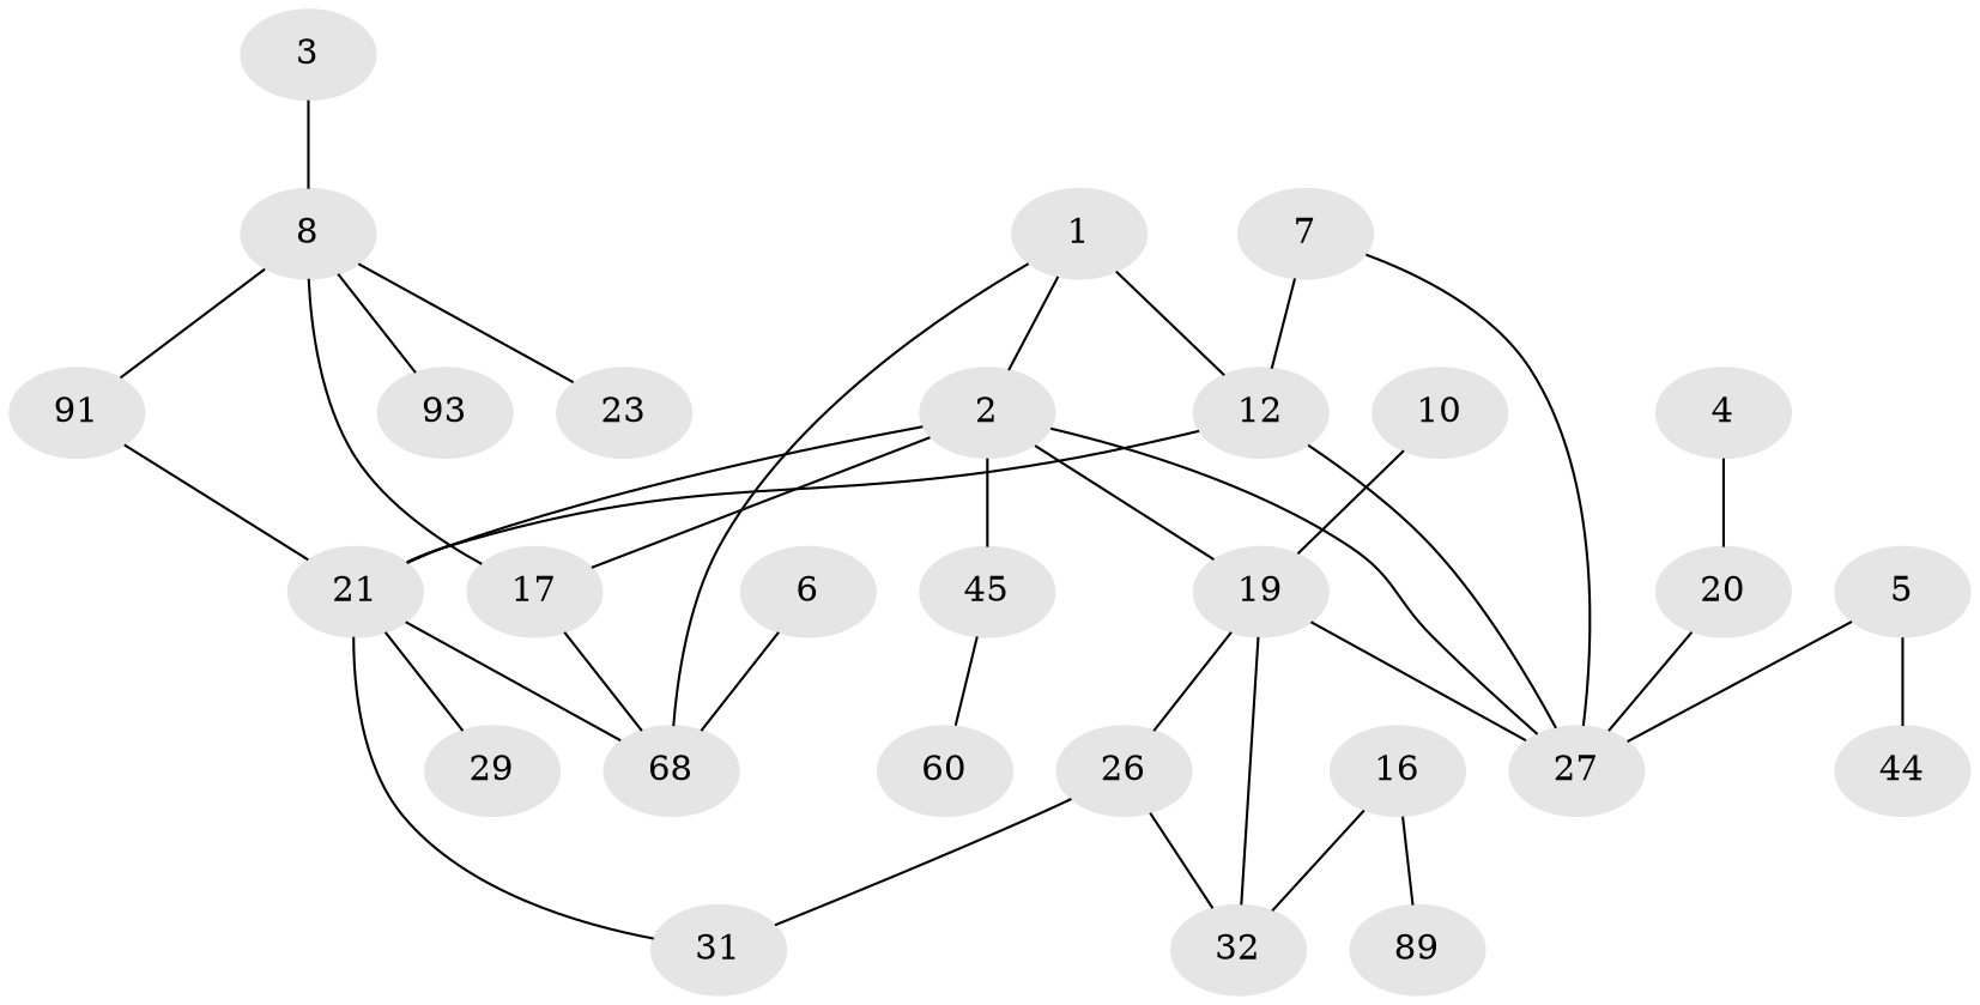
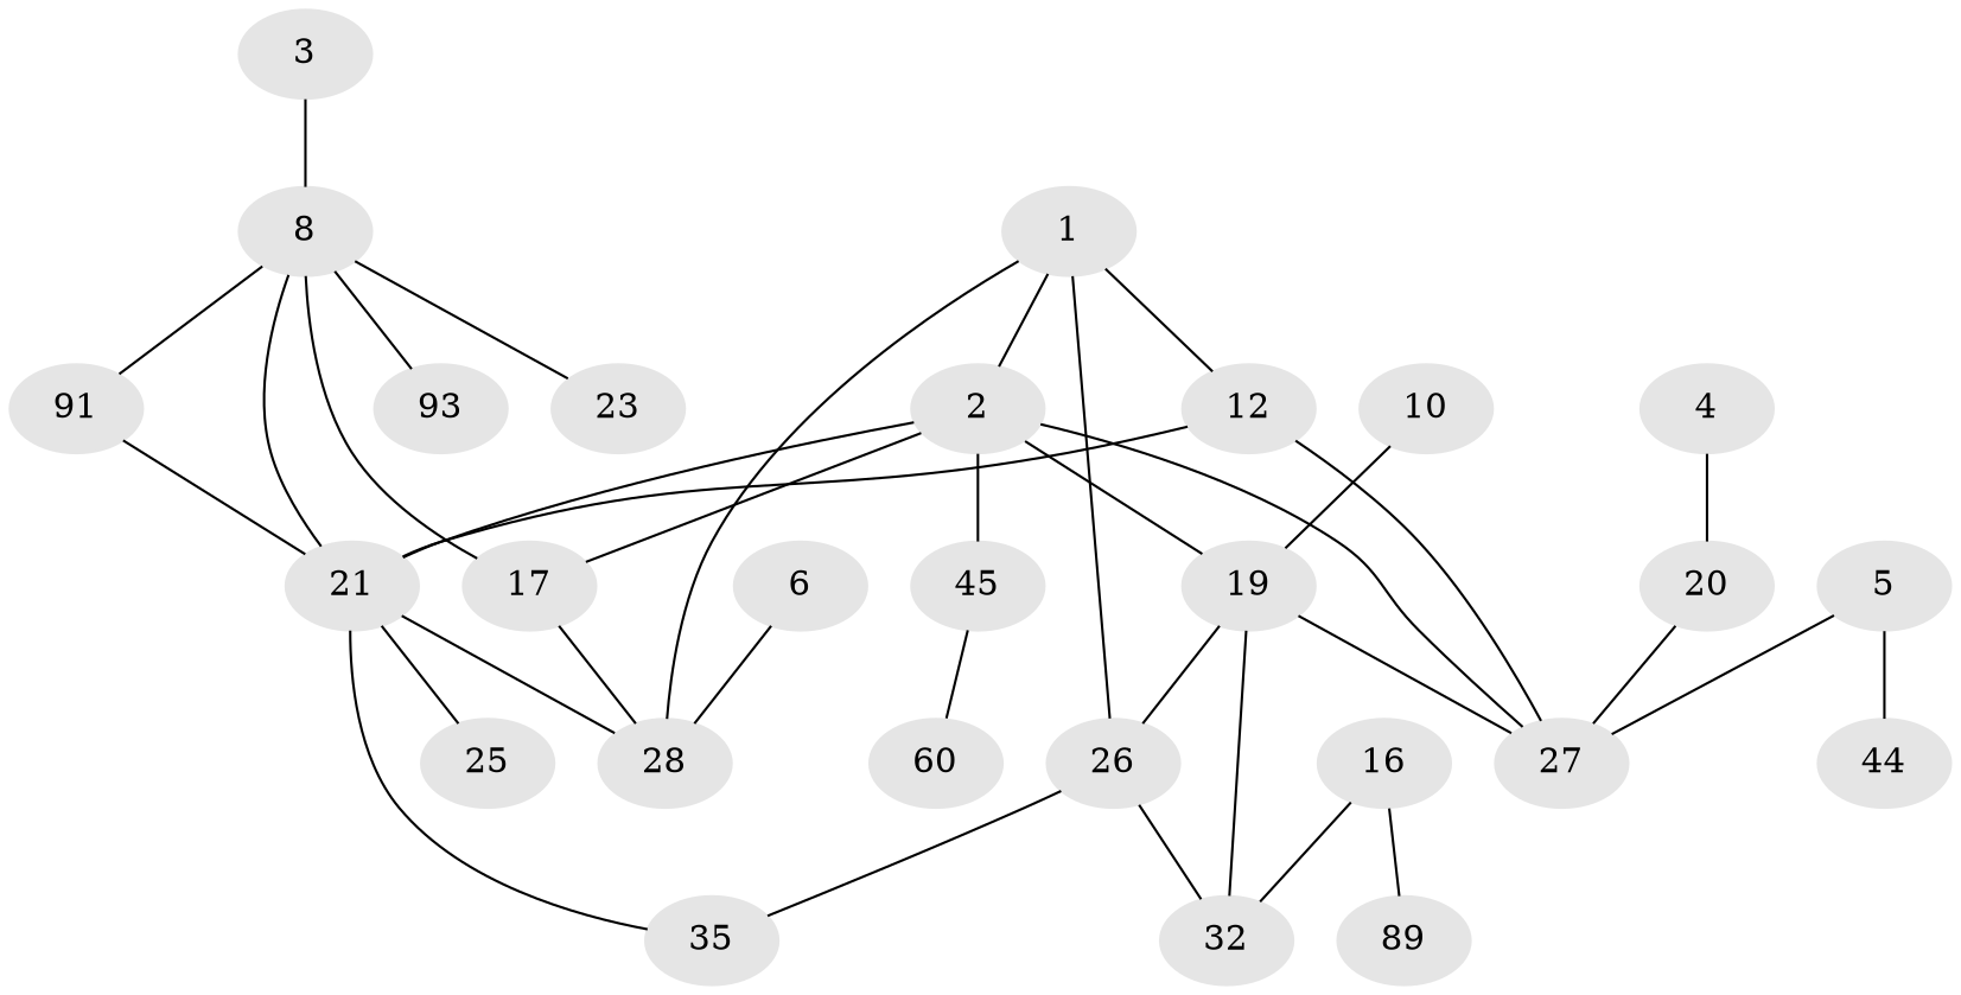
  graph {
    node [color=gray90 style=filled]
    edge [weight=1.0]
    1
    2
    12
    26
-   28 [label=68]
+   28
    17
    n7 [label=45]
    19
    21
    27
    32
-   31
+   31 [label=35]
    n13 [label=60]
-   25 [label=29]
+   25
    3
    8
    n17 [label=91]
    n18 [label=93]
    23
    4
    20
    5
    n23 [label=44]
    6
-   7
    10
    16
    n28 [label=89]
    1 -- 2
    1 -- 12
+   1 -- 26
    1 -- 28
    2 -- 17
    2 -- n7
    2 -- 19
    2 -- 21
    2 -- 27 [weight=2.0]
    12 -- 21
    12 -- 27
    26 -- 32
    26 -- 31
    17 -- 28
    n7 -- n13
    19 -- 26
    19 -- 27
    19 -- 32
    21 -- 28
    21 -- 31
    21 -- 25
    3 -- 8
    8 -- 17
+   8 -- 21
    8 -- n17
    8 -- n18
    8 -- 23
    n17 -- 21
    4 -- 20
    20 -- 27
    5 -- 27
    5 -- n23
    6 -- 28
-   7 -- 12
-   7 -- 27
    10 -- 19
    16 -- 32
    16 -- n28
  }
